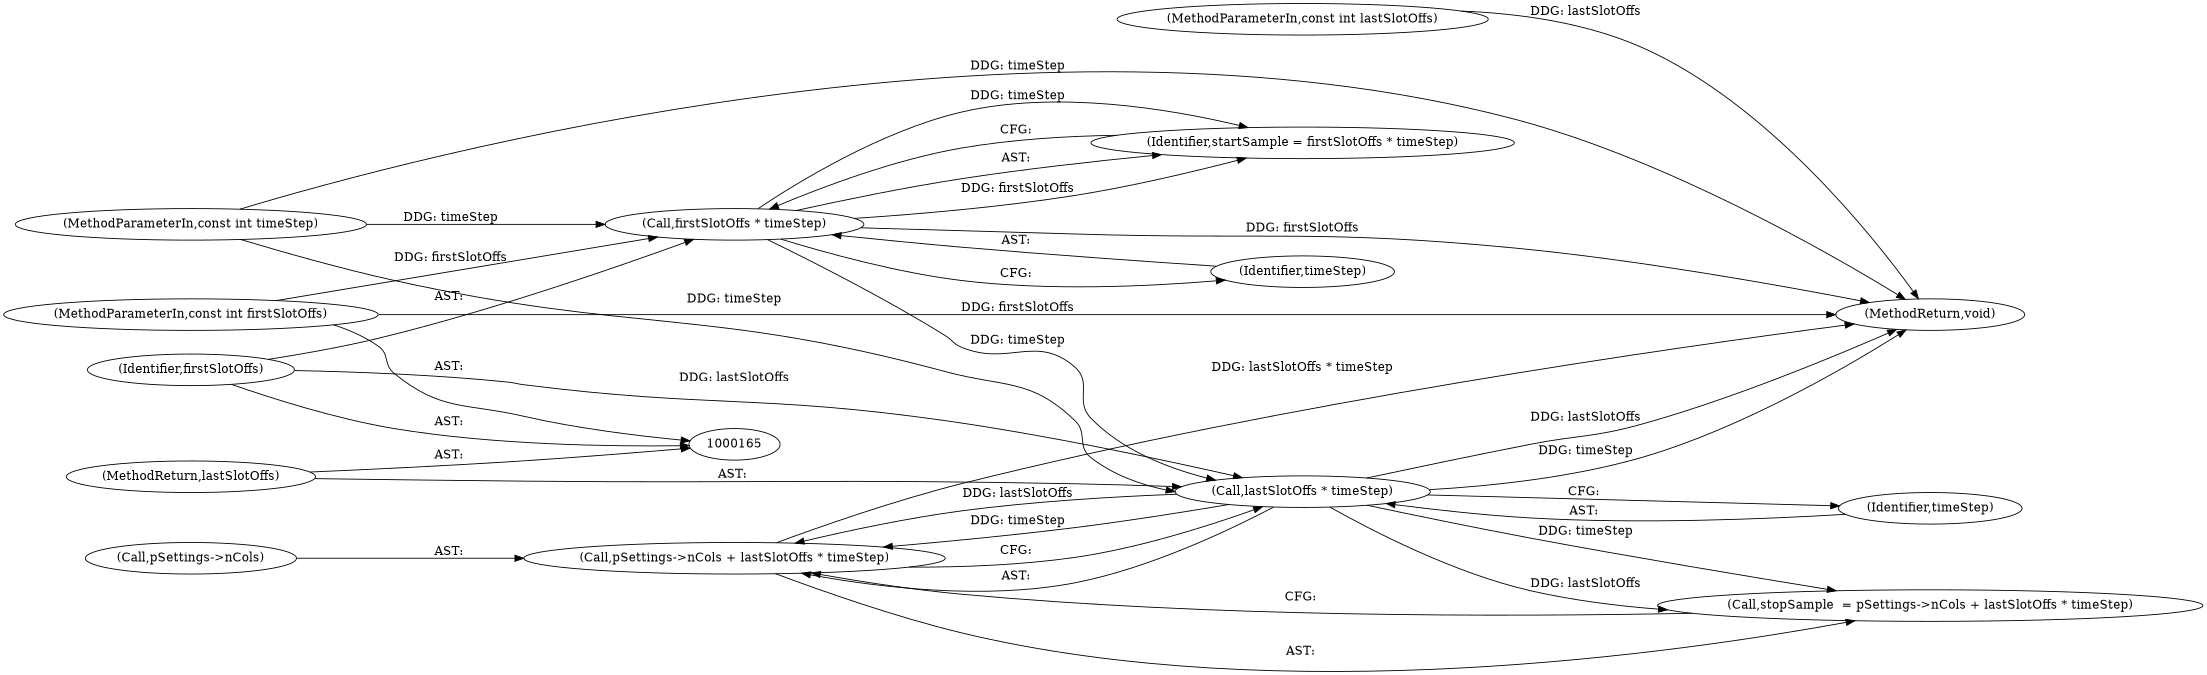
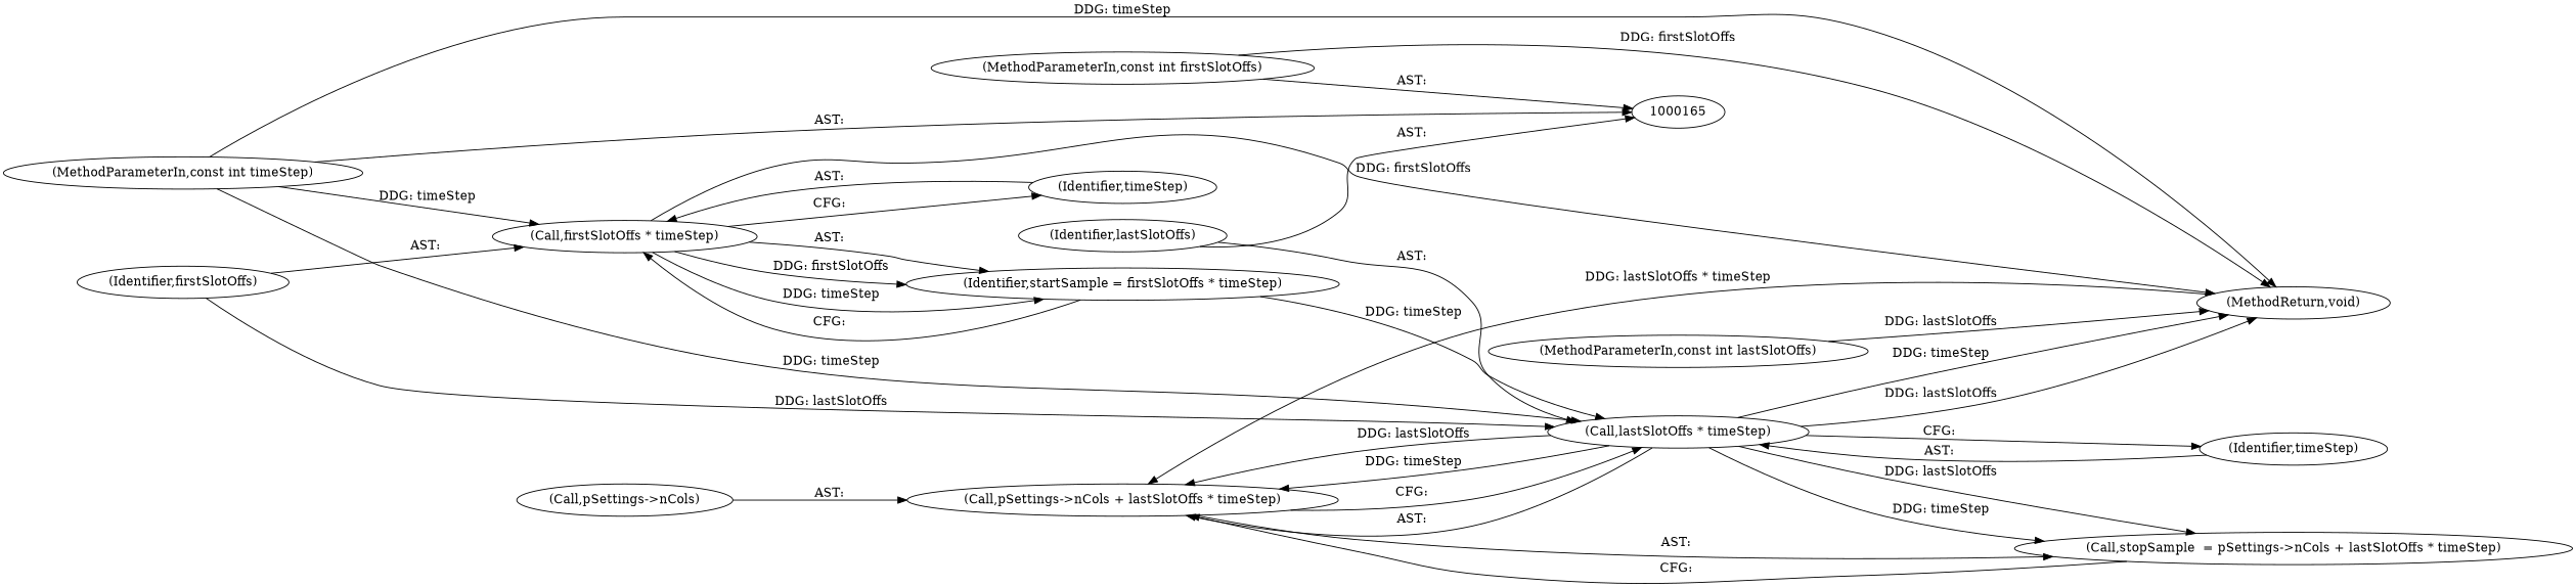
  digraph {
    rankdir=LR
    n1 [label="(Call,pSettings->nCols + lastSlotOffs * timeStep)"]
    n2 [label="(Call,lastSlotOffs * timeStep)"]
    n3 [label="(Call,stopSample  = pSettings->nCols + lastSlotOffs * timeStep)"]
    n4 [label="(MethodReturn,void)"]
    n5 [label="(Identifier,timeStep)"]
    n6 [label="(MethodParameterIn,const int lastSlotOffs)"]
    n7 [label="(Call,firstSlotOffs * timeStep)"]
    n8 [label="(Identifier,timeStep)"]
    n9 [label="(Identifier,startSample = firstSlotOffs * timeStep)"]
    n10 [label="(MethodParameterIn,const int firstSlotOffs)"]
    1000165
    n12 [label="(MethodParameterIn,const int timeStep)"]
    n13 [label="(Call,pSettings->nCols)"]
    n14 [label="(Identifier,firstSlotOffs)"]
-   n15 [label="(MethodReturn,lastSlotOffs)"]
+   n15 [label="(Identifier,lastSlotOffs)"]
    n1 -> n2 [label="CFG: "]
    n1 -> n3 [label="AST: "]
-   n1 -> n4 [label="DDG: lastSlotOffs * timeStep"]
+   n4 -> n1 [label="DDG: lastSlotOffs * timeStep"]
    n2 -> n1 [label="AST: "]
    n2 -> n1 [label="DDG: lastSlotOffs"]
    n2 -> n1 [label="DDG: timeStep"]
    n2 -> n3 [label="DDG: lastSlotOffs"]
    n2 -> n3 [label="DDG: timeStep"]
    n2 -> n4 [label="DDG: timeStep"]
    n2 -> n4 [label="DDG: lastSlotOffs"]
    n2 -> n5 [label="CFG: "]
    n3 -> n1 [label="CFG: "]
    n5 -> n2 [label="AST: "]
    n6 -> n4 [label="DDG: lastSlotOffs"]
-   n7 -> n2 [label="DDG: timeStep"]
+   n9 -> n2 [label="DDG: timeStep"]
    n7 -> n4 [label="DDG: firstSlotOffs"]
    n7 -> n8 [label="CFG: "]
    n7 -> n9 [label="AST: "]
    n7 -> n9 [label="DDG: firstSlotOffs"]
    n7 -> n9 [label="DDG: timeStep"]
    n8 -> n7 [label="AST: "]
    n9 -> n7 [label="CFG: "]
    n10 -> n4 [label="DDG: firstSlotOffs"]
-   n10 -> n7 [label="DDG: firstSlotOffs"]
    n10 -> 1000165 [label="AST: "]
    n12 -> n2 [label="DDG: timeStep"]
    n12 -> n4 [label="DDG: timeStep"]
    n12 -> n7 [label="DDG: timeStep"]
-   n14 -> 1000165 [label="AST: "]
+   n12 -> 1000165 [label="AST: "]
    n13 -> n1 [label="AST: "]
    n14 -> n2 [label="DDG: lastSlotOffs"]
    n14 -> n7 [label="AST: "]
    n15 -> n2 [label="AST: "]
    n15 -> 1000165 [label="AST: "]
  }
